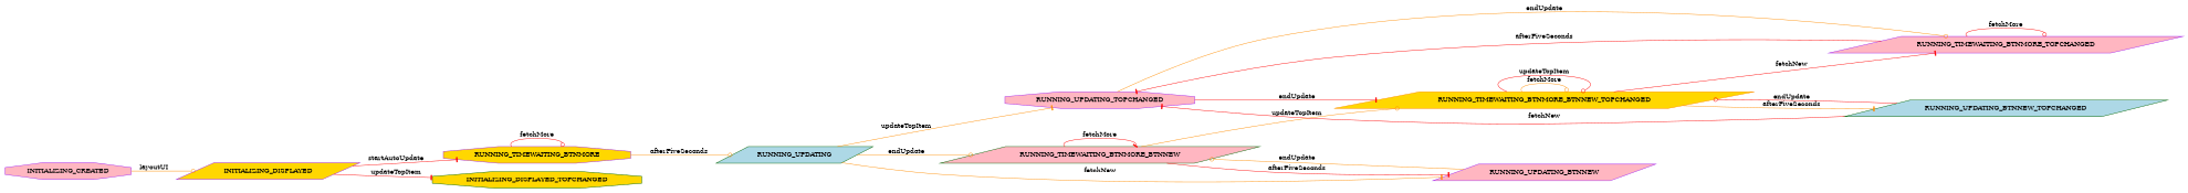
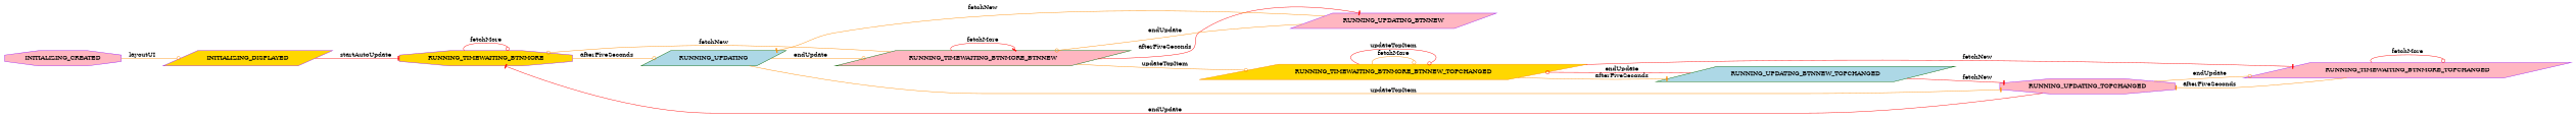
  digraph {
    rankdir=LR
    node [color=purple fillcolor=lightpink shape=parallelogram style=filled]
    edge [arrowhead=odot color=red]
    INITIALIZING_DISPLAYED [fillcolor=gold]
    INITIALIZING_CREATED [shape=octagon]
    RUNNING_TIMEWAITING_BTNMORE [fillcolor=gold shape=octagon]
-   INITIALIZING_DISPLAYED_TOPCHANGED [color=darkgreen fillcolor=gold shape=octagon]
    RUNNING_UPDATING [color=darkgreen fillcolor=lightblue]
    RUNNING_UPDATING_TOPCHANGED [shape=octagon]
    RUNNING_TIMEWAITING_BTNMORE_BTNNEW [color=darkgreen]
    RUNNING_TIMEWAITING_BTNMORE_TOPCHANGED
    RUNNING_TIMEWAITING_BTNMORE_BTNNEW_TOPCHANGED [color=darkorange fillcolor=gold]
    RUNNING_UPDATING_BTNNEW
    RUNNING_UPDATING_BTNNEW_TOPCHANGED [color=darkgreen fillcolor=lightblue]
    INITIALIZING_DISPLAYED -> RUNNING_TIMEWAITING_BTNMORE [arrowhead=tee label=startAutoUpdate]
-   INITIALIZING_DISPLAYED -> INITIALIZING_DISPLAYED_TOPCHANGED [arrowhead=tee label=updateTopItem]
    INITIALIZING_CREATED -> INITIALIZING_DISPLAYED [color=darkorange label=layoutUI]
    RUNNING_TIMEWAITING_BTNMORE -> RUNNING_TIMEWAITING_BTNMORE [label=fetchMore]
    RUNNING_TIMEWAITING_BTNMORE -> RUNNING_UPDATING [color=darkorange label=afterFiveSeconds]
    RUNNING_UPDATING -> RUNNING_UPDATING_TOPCHANGED [arrowhead=tee color=darkorange label=updateTopItem]
    RUNNING_UPDATING -> RUNNING_TIMEWAITING_BTNMORE_BTNNEW [color=darkorange label=endUpdate]
    RUNNING_UPDATING_TOPCHANGED -> RUNNING_TIMEWAITING_BTNMORE_TOPCHANGED [color=darkorange label=endUpdate]
-   RUNNING_UPDATING_TOPCHANGED -> RUNNING_TIMEWAITING_BTNMORE_BTNNEW_TOPCHANGED [arrowhead=tee label=endUpdate]
+   RUNNING_UPDATING_TOPCHANGED -> RUNNING_TIMEWAITING_BTNMORE [arrowhead=tee label=endUpdate]
+   RUNNING_TIMEWAITING_BTNMORE_BTNNEW -> RUNNING_TIMEWAITING_BTNMORE [color=darkorange label=fetchNew]
    RUNNING_TIMEWAITING_BTNMORE_BTNNEW -> RUNNING_TIMEWAITING_BTNMORE_BTNNEW [arrowhead=tee label=fetchMore]
    RUNNING_TIMEWAITING_BTNMORE_BTNNEW -> RUNNING_TIMEWAITING_BTNMORE_BTNNEW_TOPCHANGED [color=darkorange label=updateTopItem]
    RUNNING_TIMEWAITING_BTNMORE_BTNNEW -> RUNNING_UPDATING_BTNNEW [arrowhead=tee label=afterFiveSeconds]
-   RUNNING_TIMEWAITING_BTNMORE_TOPCHANGED -> RUNNING_UPDATING_TOPCHANGED [arrowhead=tee label=afterFiveSeconds]
+   RUNNING_TIMEWAITING_BTNMORE_TOPCHANGED -> RUNNING_UPDATING_TOPCHANGED [arrowhead=tee color=darkorange label=afterFiveSeconds]
    RUNNING_TIMEWAITING_BTNMORE_TOPCHANGED -> RUNNING_TIMEWAITING_BTNMORE_TOPCHANGED [label=fetchMore]
    RUNNING_TIMEWAITING_BTNMORE_BTNNEW_TOPCHANGED -> RUNNING_TIMEWAITING_BTNMORE_TOPCHANGED [arrowhead=tee label=fetchNew]
    RUNNING_TIMEWAITING_BTNMORE_BTNNEW_TOPCHANGED -> RUNNING_TIMEWAITING_BTNMORE_BTNNEW_TOPCHANGED [color=darkorange label=fetchMore]
    RUNNING_TIMEWAITING_BTNMORE_BTNNEW_TOPCHANGED -> RUNNING_TIMEWAITING_BTNMORE_BTNNEW_TOPCHANGED [label=updateTopItem]
    RUNNING_TIMEWAITING_BTNMORE_BTNNEW_TOPCHANGED -> RUNNING_UPDATING_BTNNEW_TOPCHANGED [arrowhead=tee color=darkorange label=afterFiveSeconds]
-   RUNNING_UPDATING -> RUNNING_UPDATING_BTNNEW [arrowhead=tee color=darkorange label=fetchNew]
+   RUNNING_UPDATING_BTNNEW -> RUNNING_UPDATING [arrowhead=tee color=darkorange label=fetchNew]
    RUNNING_UPDATING_BTNNEW -> RUNNING_TIMEWAITING_BTNMORE_BTNNEW [color=darkorange label=endUpdate]
    RUNNING_UPDATING_BTNNEW_TOPCHANGED -> RUNNING_UPDATING_TOPCHANGED [arrowhead=tee label=fetchNew]
    RUNNING_UPDATING_BTNNEW_TOPCHANGED -> RUNNING_TIMEWAITING_BTNMORE_BTNNEW_TOPCHANGED [label=endUpdate]
  }
